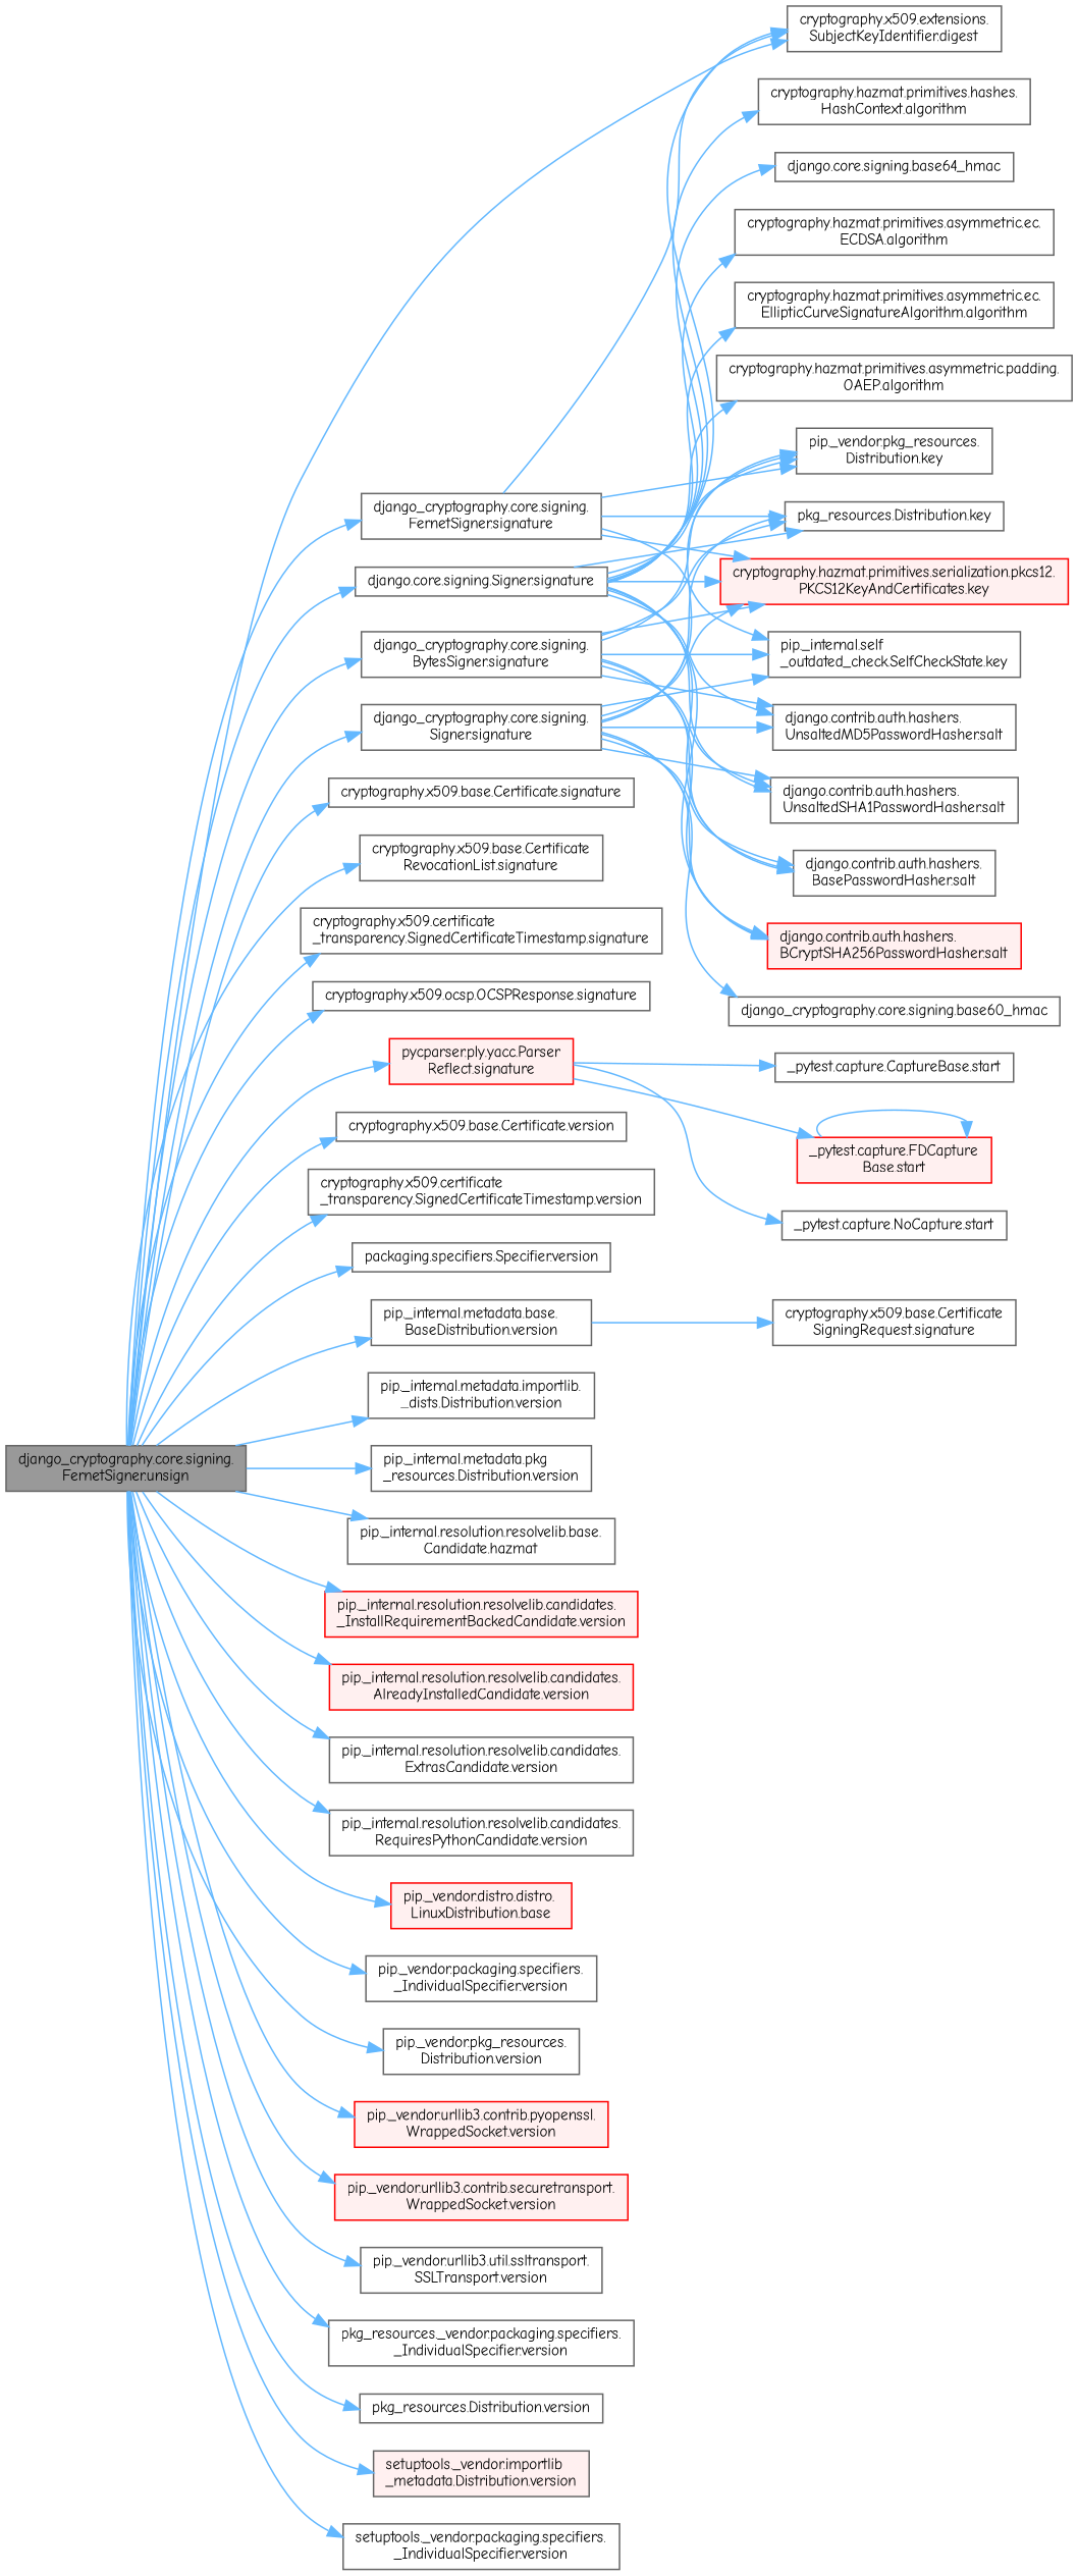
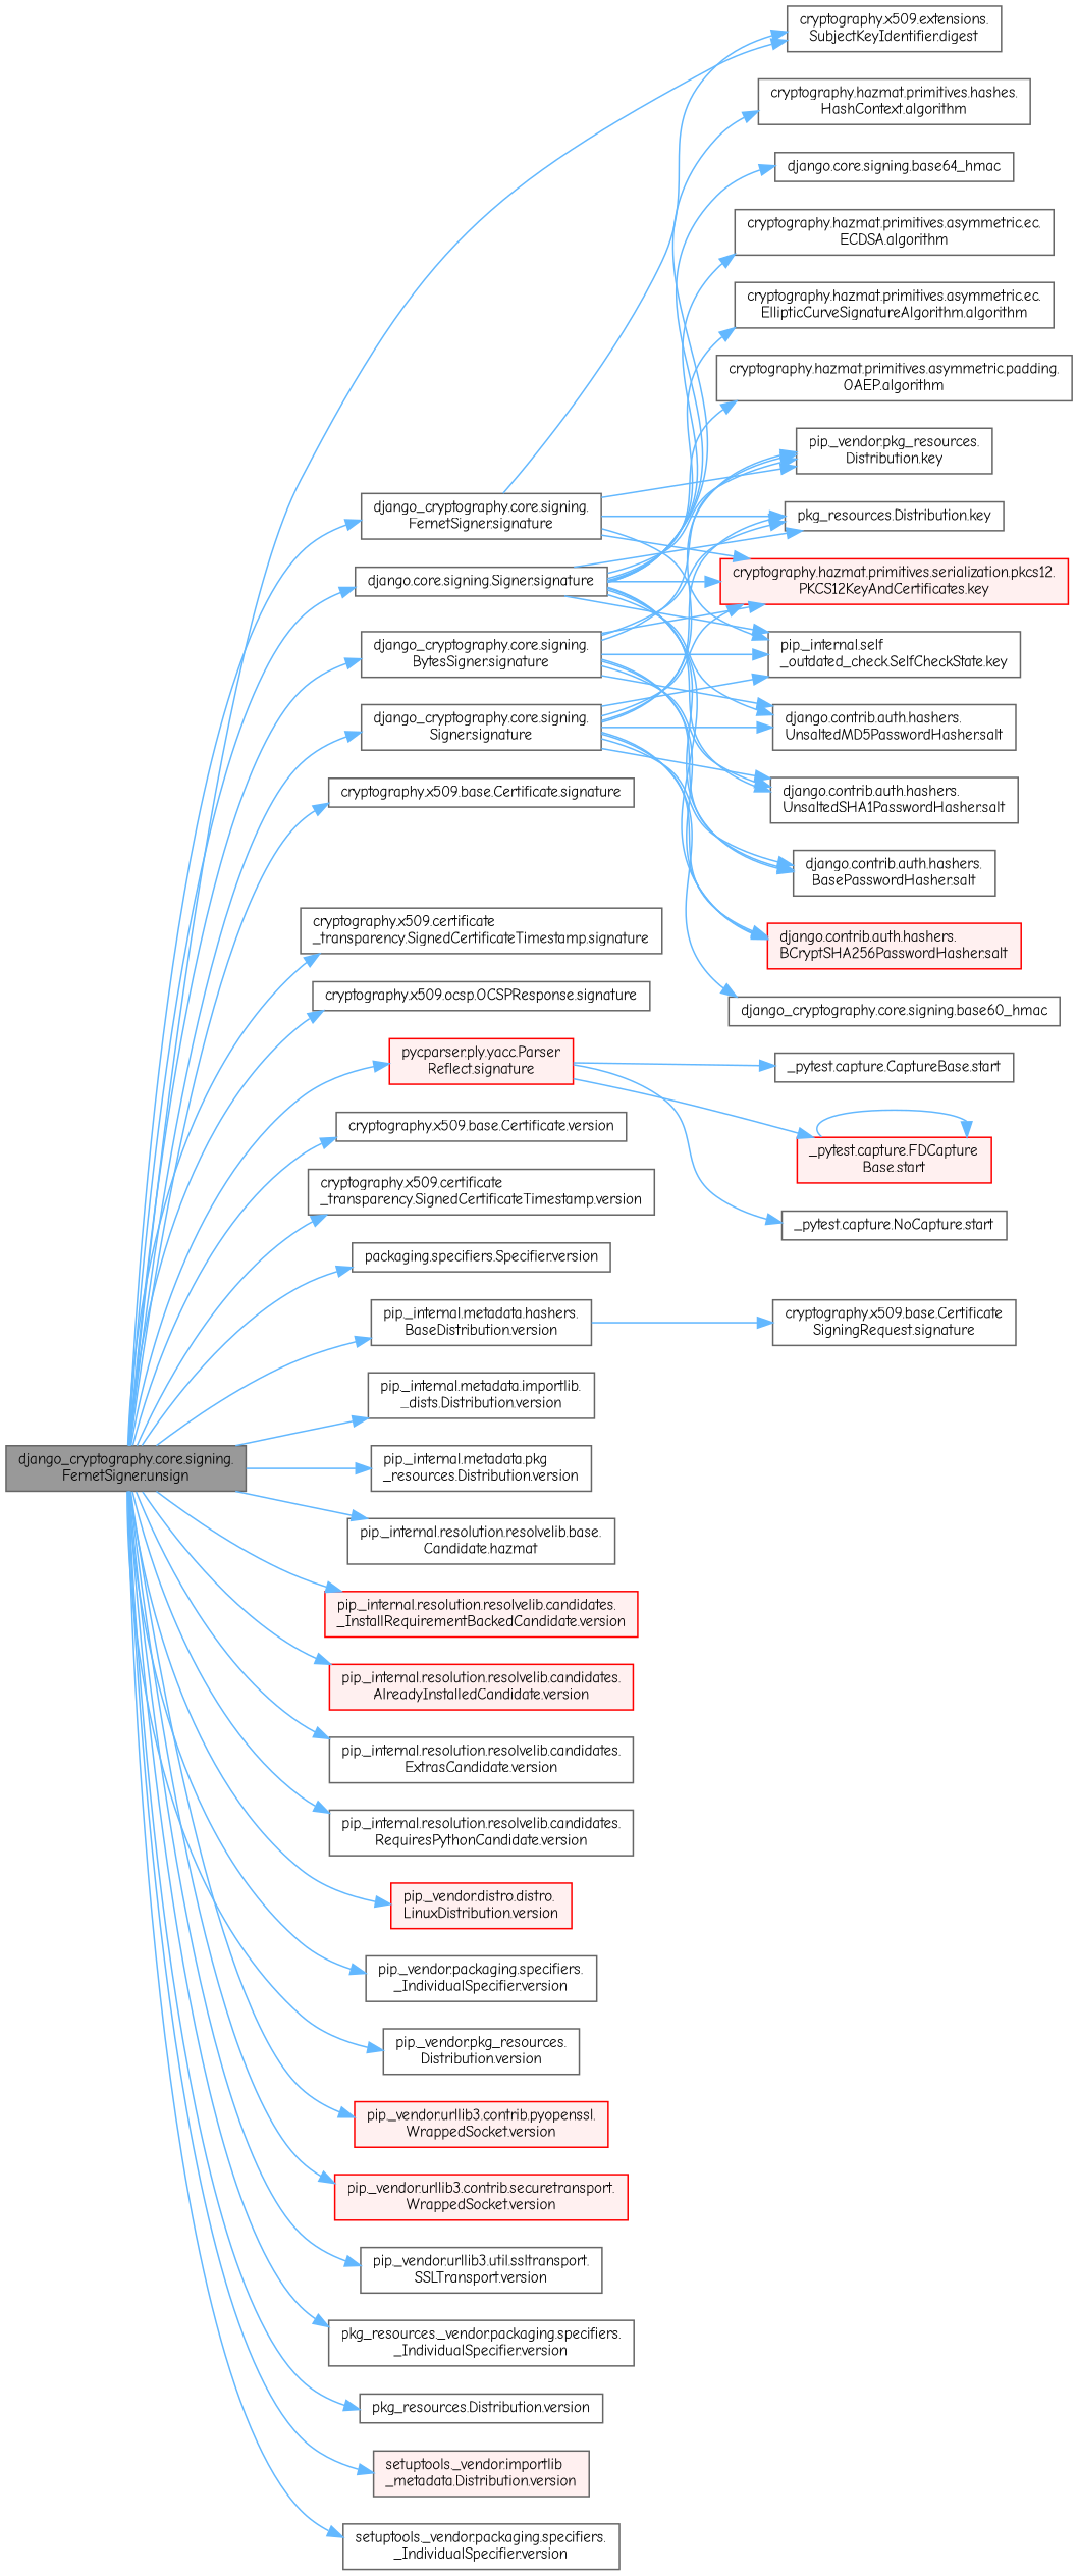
  digraph {
    fontname="Comic Neue"
    rankdir=LR
    node [color=grey40 fillcolor=white fontname="Comic Neue" fontsize=10 shape=box style=filled]
    edge [color=steelblue1 fontname="Comic Neue" fontsize=10 labelfontname=Helvetica labelfontsize=10 style=solid]
    n1 [color=gray40 fillcolor=grey60 fontcolor=black height=0.2 label="django_cryptography.core.signing.\lFernetSigner.unsign" width=0.4]
    n2 [height=0.2 label="cryptography.x509.extensions.\lSubjectKeyIdentifier.digest" width=0.4]
    n3 [height=0.2 label="cryptography.x509.base.Certificate.signature" width=0.4]
-   n4 [height=0.2 label="cryptography.x509.base.Certificate\lRevocationList.signature" width=0.4]
    n5 [height=0.2 label="cryptography.x509.certificate\l_transparency.SignedCertificateTimestamp.signature" width=0.4]
    n6 [height=0.2 label="cryptography.x509.ocsp.OCSPResponse.signature" width=0.4]
    n7 [height=0.2 label="django.core.signing.Signer.signature" width=0.4]
    n8 [height=0.2 label="django_cryptography.core.signing.\lBytesSigner.signature" width=0.4]
    n9 [height=0.2 label="django_cryptography.core.signing.\lFernetSigner.signature" width=0.4]
    n10 [height=0.2 label="django_cryptography.core.signing.\lSigner.signature" width=0.4]
    n11 [color=red fillcolor="#FFF0F0" height=0.2 label="pycparser.ply.yacc.Parser\lReflect.signature" width=0.4]
    n12 [height=0.2 label="cryptography.x509.base.Certificate.version" width=0.4]
    n13 [height=0.2 label="cryptography.x509.certificate\l_transparency.SignedCertificateTimestamp.version" width=0.4]
    n14 [height=0.2 label="packaging.specifiers.Specifier.version" width=0.4]
-   n15 [height=0.2 label="pip._internal.metadata.base.\lBaseDistribution.version" width=0.4]
+   n15 [height=0.2 label="pip._internal.metadata.hashers.\lBaseDistribution.version" width=0.4]
    n16 [height=0.2 label="pip._internal.metadata.importlib.\l_dists.Distribution.version" width=0.4]
    n17 [height=0.2 label="pip._internal.metadata.pkg\l_resources.Distribution.version" width=0.4]
    n18 [height=0.2 label="pip._internal.resolution.resolvelib.base.\lCandidate.hazmat" width=0.4]
    n19 [color=red fillcolor="#FFF0F0" height=0.2 label="pip._internal.resolution.resolvelib.candidates.\l_InstallRequirementBackedCandidate.version" width=0.4]
    n20 [color=red fillcolor="#FFF0F0" height=0.2 label="pip._internal.resolution.resolvelib.candidates.\lAlreadyInstalledCandidate.version" width=0.4]
    n21 [height=0.2 label="pip._internal.resolution.resolvelib.candidates.\lExtrasCandidate.version" width=0.4]
    n22 [height=0.2 label="pip._internal.resolution.resolvelib.candidates.\lRequiresPythonCandidate.version" width=0.4]
-   n23 [color=red fillcolor="#FFF0F0" height=0.2 label="pip._vendor.distro.distro.\lLinuxDistribution.base" width=0.4]
+   n23 [color=red fillcolor="#FFF0F0" height=0.2 label="pip._vendor.distro.distro.\lLinuxDistribution.version" width=0.4]
    n24 [height=0.2 label="pip._vendor.packaging.specifiers.\l_IndividualSpecifier.version" width=0.4]
    n25 [height=0.2 label="pip._vendor.pkg_resources.\lDistribution.version" width=0.4]
    n26 [color=red fillcolor="#FFF0F0" height=0.2 label="pip._vendor.urllib3.contrib.pyopenssl.\lWrappedSocket.version" width=0.4]
    n27 [color=red fillcolor="#FFF0F0" height=0.2 label="pip._vendor.urllib3.contrib.securetransport.\lWrappedSocket.version" width=0.4]
    n28 [height=0.2 label="pip._vendor.urllib3.util.ssltransport.\lSSLTransport.version" width=0.4]
    n29 [height=0.2 label="pkg_resources._vendor.packaging.specifiers.\l_IndividualSpecifier.version" width=0.4]
    n30 [height=0.2 label="pkg_resources.Distribution.version" width=0.4]
    n31 [fillcolor="#FFF0F0" height=0.2 label="setuptools._vendor.importlib\l_metadata.Distribution.version" width=0.4]
    n32 [height=0.2 label="setuptools._vendor.packaging.specifiers.\l_IndividualSpecifier.version" width=0.4]
    n33 [height=0.2 label="cryptography.x509.base.Certificate\lSigningRequest.signature" width=0.4]
    n34 [height=0.2 label="cryptography.hazmat.primitives.asymmetric.ec.\lECDSA.algorithm" width=0.4]
    n35 [height=0.2 label="cryptography.hazmat.primitives.asymmetric.ec.\lEllipticCurveSignatureAlgorithm.algorithm" width=0.4]
    n36 [height=0.2 label="cryptography.hazmat.primitives.asymmetric.padding.\lOAEP.algorithm" width=0.4]
    n37 [height=0.2 label="cryptography.hazmat.primitives.hashes.\lHashContext.algorithm" width=0.4]
    n38 [height=0.2 label="django.core.signing.base64_hmac" width=0.4]
    n39 [color=red fillcolor="#FFF0F0" height=0.2 label="cryptography.hazmat.primitives.serialization.pkcs12.\lPKCS12KeyAndCertificates.key" width=0.4]
    n40 [height=0.2 label="pip._internal.self\l_outdated_check.SelfCheckState.key" width=0.4]
    n41 [height=0.2 label="pip._vendor.pkg_resources.\lDistribution.key" width=0.4]
    n42 [height=0.2 label="pkg_resources.Distribution.key" width=0.4]
    n43 [height=0.2 label="django.contrib.auth.hashers.\lBasePasswordHasher.salt" width=0.4]
    n44 [color=red fillcolor="#FFF0F0" height=0.2 label="django.contrib.auth.hashers.\lBCryptSHA256PasswordHasher.salt" width=0.4]
    n45 [height=0.2 label="django.contrib.auth.hashers.\lUnsaltedMD5PasswordHasher.salt" width=0.4]
    n46 [height=0.2 label="django.contrib.auth.hashers.\lUnsaltedSHA1PasswordHasher.salt" width=0.4]
    n47 [height=0.2 label="django_cryptography.core.signing.base60_hmac" width=0.4]
    n48 [height=0.2 label="_pytest.capture.CaptureBase.start" width=0.4]
    n49 [color=red fillcolor="#FFF0F0" height=0.2 label="_pytest.capture.FDCapture\lBase.start" width=0.4]
    n50 [height=0.2 label="_pytest.capture.NoCapture.start" width=0.4]
    n1 -> n2
    n1 -> n3
-   n1 -> n4
    n1 -> n5
    n1 -> n6
    n1 -> n7
    n1 -> n8
    n1 -> n9
    n1 -> n10
    n1 -> n11
    n1 -> n12
    n1 -> n13
    n1 -> n14
    n1 -> n15
    n1 -> n16
    n1 -> n17
    n1 -> n18
    n1 -> n19
    n1 -> n20
    n1 -> n21
    n1 -> n22
    n1 -> n23
    n1 -> n24
    n1 -> n25
    n1 -> n26
    n1 -> n27
    n1 -> n28
    n1 -> n29
    n1 -> n30
    n1 -> n31
    n1 -> n32
    n7 -> n34
    n7 -> n35
    n7 -> n36
    n7 -> n37
    n7 -> n38
    n7 -> n39
-   n7 -> n2
+   n7 -> n40
    n7 -> n41
    n7 -> n42
    n7 -> n43
    n7 -> n44
    n7 -> n45
    n7 -> n46
    n8 -> n39
    n8 -> n40
    n8 -> n41
    n8 -> n42
    n8 -> n43
    n8 -> n44
    n8 -> n45
    n8 -> n46
    n9 -> n2
    n9 -> n39
    n9 -> n40
    n9 -> n41
    n9 -> n42
    n10 -> n39
    n10 -> n40
    n10 -> n41
    n10 -> n42
    n10 -> n43
    n10 -> n44
    n10 -> n45
    n10 -> n46
    n10 -> n47
    n11 -> n48
    n11 -> n49
    n11 -> n50
    n15 -> n33
    n49 -> n49
  }
